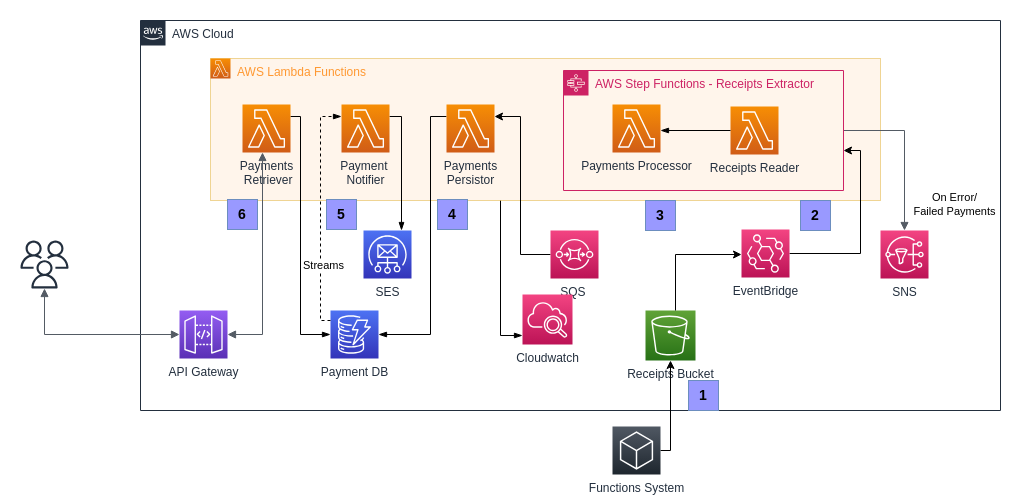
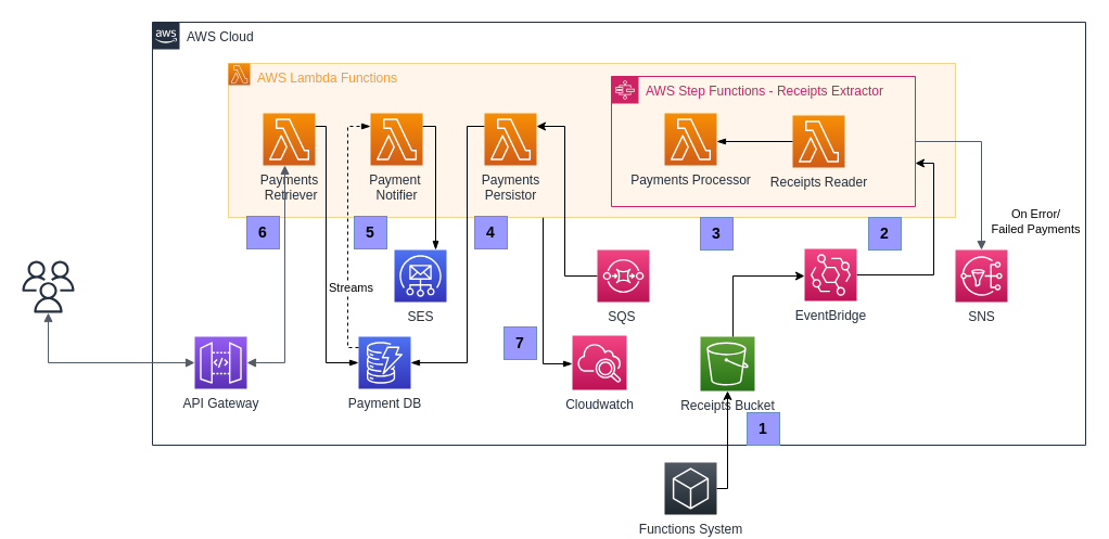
  <mxCell id="0" />
  <mxCell id="1" parent="0" />
  <mxCell id="2" value="AWS Cloud" style="points=[[0,0],[0.25,0],[0.5,0],[0.75,0],[1,0],[1,0.25],[1,0.5],[1,0.75],[1,1],[0.75,1],[0.5,1],[0.25,1],[0,1],[0,0.75],[0,0.5],[0,0.25]];outlineConnect=0;gradientColor=none;html=1;whiteSpace=wrap;fontSize=12;fontStyle=0;shape=mxgraph.aws4.group;grIcon=mxgraph.aws4.group_aws_cloud_alt;strokeColor=#232F3E;fillColor=none;verticalAlign=top;align=left;spacingLeft=30;fontColor=#232F3E;dashed=0;" parent="1" vertex="1"><mxGeometry x="140" y="20" width="860" height="390" as="geometry" /></mxCell>
  <mxCell id="3" value="Receipts Bucket" style="outlineConnect=0;fontColor=#232F3E;gradientColor=#60A337;gradientDirection=north;fillColor=#277116;strokeColor=#ffffff;dashed=0;verticalLabelPosition=bottom;verticalAlign=top;align=center;html=1;fontSize=12;fontStyle=0;aspect=fixed;shape=mxgraph.aws4.resourceIcon;resIcon=mxgraph.aws4.s3;" parent="1" vertex="1"><mxGeometry x="645" y="310" width="50" height="50" as="geometry" /></mxCell>
  <mxCell id="4" value="API Gateway" style="outlineConnect=0;fontColor=#232F3E;gradientColor=#945DF2;gradientDirection=north;fillColor=#5A30B5;strokeColor=#ffffff;dashed=0;verticalLabelPosition=bottom;verticalAlign=top;align=center;html=1;fontSize=12;fontStyle=0;aspect=fixed;shape=mxgraph.aws4.resourceIcon;resIcon=mxgraph.aws4.api_gateway;" parent="1" vertex="1"><mxGeometry x="179" y="310" width="48" height="48" as="geometry" /></mxCell>
  <mxCell id="5" value="SNS" style="outlineConnect=0;fontColor=#232F3E;gradientColor=#F34482;gradientDirection=north;fillColor=#BC1356;strokeColor=#ffffff;dashed=0;verticalLabelPosition=bottom;verticalAlign=top;align=center;html=1;fontSize=12;fontStyle=0;aspect=fixed;shape=mxgraph.aws4.resourceIcon;resIcon=mxgraph.aws4.sns;" parent="1" vertex="1"><mxGeometry x="880" y="230" width="48" height="48" as="geometry" /></mxCell>
  <mxCell id="6" value="SES" style="outlineConnect=0;fontColor=#232F3E;gradientColor=#4D72F3;gradientDirection=north;fillColor=#3334B9;strokeColor=#ffffff;dashed=0;verticalLabelPosition=bottom;verticalAlign=top;align=center;html=1;fontSize=12;fontStyle=0;aspect=fixed;shape=mxgraph.aws4.resourceIcon;resIcon=mxgraph.aws4.simple_email_service;" parent="1" vertex="1"><mxGeometry x="363" y="230" width="48" height="48" as="geometry" /></mxCell>
  <mxCell id="7" value="Payment DB" style="outlineConnect=0;fontColor=#232F3E;gradientColor=#4D72F3;gradientDirection=north;fillColor=#3334B9;strokeColor=#ffffff;dashed=0;verticalLabelPosition=bottom;verticalAlign=top;align=center;html=1;fontSize=12;fontStyle=0;aspect=fixed;shape=mxgraph.aws4.resourceIcon;resIcon=mxgraph.aws4.dynamodb;" parent="1" vertex="1"><mxGeometry x="330" y="310" width="48" height="48" as="geometry" /></mxCell>
  <mxCell id="8" value="" style="outlineConnect=0;fontColor=#232F3E;gradientColor=none;fillColor=#232F3E;strokeColor=none;dashed=0;verticalLabelPosition=bottom;verticalAlign=top;align=center;html=1;fontSize=12;fontStyle=0;aspect=fixed;pointerEvents=1;shape=mxgraph.aws4.users;" parent="1" vertex="1"><mxGeometry x="20" y="240" width="48" height="48" as="geometry" /></mxCell>
  <mxCell id="9" value="" style="edgeStyle=orthogonalEdgeStyle;html=1;endArrow=block;elbow=vertical;startArrow=block;startFill=1;endFill=1;strokeColor=#545B64;rounded=0;" parent="1" source="8" target="4" edge="1"><mxGeometry width="100" relative="1" as="geometry"><mxPoint x="90" y="464.5" as="sourcePoint" /><mxPoint x="190" y="464.5" as="targetPoint" /><Array as="points"><mxPoint x="44" y="334" /></Array></mxGeometry></mxCell>
  <mxCell id="10" style="edgeStyle=orthogonalEdgeStyle;rounded=0;orthogonalLoop=1;jettySize=auto;html=1;startArrow=none;startFill=0;endArrow=blockThin;endFill=1;" parent="1" source="11" target="23" edge="1"><mxGeometry relative="1" as="geometry"><Array as="points"><mxPoint x="500" y="335" /></Array></mxGeometry></mxCell>
  <mxCell id="11" value="AWS Lambda Functions" style="dashed=0;verticalAlign=top;fontStyle=0;strokeColor=#d79b00;fillColor=#ffe6cc;opacity=40;align=left;spacingLeft=25;fontColor=#FF9933;" parent="1" vertex="1"><mxGeometry x="210" y="58" width="670" height="142" as="geometry" /></mxCell>
  <mxCell id="12" style="edgeStyle=orthogonalEdgeStyle;rounded=0;orthogonalLoop=1;jettySize=auto;html=1;startArrow=none;startFill=0;endArrow=blockThin;endFill=1;" parent="1" source="13" target="7" edge="1"><mxGeometry relative="1" as="geometry"><Array as="points"><mxPoint x="300" y="116" /><mxPoint x="300" y="334" /></Array></mxGeometry></mxCell>
  <mxCell id="13" value="Payments&lt;br&gt;&amp;nbsp;Retriever" style="outlineConnect=0;fontColor=#232F3E;gradientColor=#F78E04;gradientDirection=north;fillColor=#D05C17;strokeColor=#ffffff;dashed=0;verticalLabelPosition=bottom;verticalAlign=top;align=center;html=1;fontSize=12;fontStyle=0;aspect=fixed;shape=mxgraph.aws4.resourceIcon;resIcon=mxgraph.aws4.lambda;" parent="1" vertex="1"><mxGeometry x="242" y="104" width="48" height="48" as="geometry" /></mxCell>
  <mxCell id="14" value="" style="edgeStyle=orthogonalEdgeStyle;rounded=0;orthogonalLoop=1;jettySize=auto;html=1;" parent="1" source="15" target="3" edge="1"><mxGeometry x="-0.22" y="-30" relative="1" as="geometry"><mxPoint x="630" y="220" as="sourcePoint" /><mxPoint as="offset" /><Array as="points"><mxPoint x="670" y="450" /></Array></mxGeometry></mxCell>
  <mxCell id="15" value="Functions System" style="gradientDirection=north;outlineConnect=0;fontColor=#232F3E;gradientColor=#505863;fillColor=#1E262E;strokeColor=#ffffff;dashed=0;verticalLabelPosition=bottom;verticalAlign=top;align=center;html=1;fontSize=12;fontStyle=0;aspect=fixed;shape=mxgraph.aws4.resourceIcon;resIcon=mxgraph.aws4.general;" parent="1" vertex="1"><mxGeometry x="612" y="426" width="48" height="48" as="geometry" /></mxCell>
  <mxCell id="16" value="" style="edgeStyle=orthogonalEdgeStyle;html=1;endArrow=block;elbow=vertical;startArrow=block;startFill=1;endFill=1;strokeColor=#545B64;rounded=0;" parent="1" source="4" target="13" edge="1"><mxGeometry width="100" relative="1" as="geometry"><mxPoint x="250" y="560" as="sourcePoint" /><mxPoint x="350" y="470" as="targetPoint" /><Array as="points"><mxPoint x="262" y="334" /></Array></mxGeometry></mxCell>
  <mxCell id="17" style="edgeStyle=orthogonalEdgeStyle;rounded=0;orthogonalLoop=1;jettySize=auto;html=1;" parent="1" source="18" target="20" edge="1"><mxGeometry relative="1" as="geometry"><Array as="points"><mxPoint x="520" y="116" /></Array></mxGeometry></mxCell>
  <mxCell id="18" value="SQS&amp;nbsp;" style="outlineConnect=0;fontColor=#232F3E;gradientColor=#F34482;gradientDirection=north;fillColor=#BC1356;strokeColor=#ffffff;dashed=0;verticalLabelPosition=bottom;verticalAlign=top;align=center;html=1;fontSize=12;fontStyle=0;aspect=fixed;shape=mxgraph.aws4.resourceIcon;resIcon=mxgraph.aws4.sqs;" parent="1" vertex="1"><mxGeometry x="550" y="230" width="48" height="48" as="geometry" /></mxCell>
  <mxCell id="19" style="edgeStyle=orthogonalEdgeStyle;rounded=0;orthogonalLoop=1;jettySize=auto;html=1;startArrow=none;startFill=0;endArrow=blockThin;endFill=1;" parent="1" source="20" target="7" edge="1"><mxGeometry relative="1" as="geometry"><Array as="points"><mxPoint x="430" y="116" /><mxPoint x="430" y="334" /></Array></mxGeometry></mxCell>
  <mxCell id="20" value="Payments&lt;br&gt;Persistor" style="outlineConnect=0;fontColor=#232F3E;gradientColor=#F78E04;gradientDirection=north;fillColor=#D05C17;strokeColor=#ffffff;dashed=0;verticalLabelPosition=bottom;verticalAlign=top;align=center;html=1;fontSize=12;fontStyle=0;aspect=fixed;shape=mxgraph.aws4.resourceIcon;resIcon=mxgraph.aws4.lambda;" parent="1" vertex="1"><mxGeometry x="446" y="104" width="48" height="48" as="geometry" /></mxCell>
  <mxCell id="21" value="" style="edgeStyle=orthogonalEdgeStyle;html=1;endArrow=block;elbow=vertical;startArrow=none;endFill=1;strokeColor=#545B64;rounded=0;" parent="1" source="36" target="5" edge="1"><mxGeometry width="100" relative="1" as="geometry"><mxPoint x="304" y="160" as="sourcePoint" /><mxPoint x="394" y="150" as="targetPoint" /><Array as="points"><mxPoint x="904" y="130" /></Array></mxGeometry></mxCell>
  <mxCell id="22" value="&lt;font color=&quot;#000000&quot;&gt;On Error/ &lt;br&gt;Failed Payments&lt;/font&gt;" style="edgeLabel;html=1;align=center;verticalAlign=middle;resizable=0;points=[];fontColor=#FF9933;" parent="21" vertex="1" connectable="0"><mxGeometry x="0.117" y="4" relative="1" as="geometry"><mxPoint x="45" y="44" as="offset" /></mxGeometry></mxCell>
- <mxCell id="23" value="Cloudwatch" style="outlineConnect=0;fontColor=#232F3E;gradientColor=#F34482;gradientDirection=north;fillColor=#BC1356;strokeColor=#ffffff;dashed=0;verticalLabelPosition=bottom;verticalAlign=top;align=center;html=1;fontSize=12;fontStyle=0;aspect=fixed;shape=mxgraph.aws4.resourceIcon;resIcon=mxgraph.aws4.cloudwatch_2;" parent="1" vertex="1"><mxGeometry x="522" y="294" width="50" height="50" as="geometry" /></mxCell>
+ <mxCell id="23" value="Cloudwatch" style="outlineConnect=0;fontColor=#232F3E;gradientColor=#F34482;gradientDirection=north;fillColor=#BC1356;strokeColor=#ffffff;dashed=0;verticalLabelPosition=bottom;verticalAlign=top;align=center;html=1;fontSize=12;fontStyle=0;aspect=fixed;shape=mxgraph.aws4.resourceIcon;resIcon=mxgraph.aws4.cloudwatch_2;" parent="1" vertex="1"><mxGeometry x="527" y="309" width="50" height="50" as="geometry" /></mxCell>
  <mxCell id="24" style="edgeStyle=orthogonalEdgeStyle;rounded=0;orthogonalLoop=1;jettySize=auto;html=1;startArrow=none;startFill=0;endArrow=blockThin;endFill=1;" parent="1" source="25" target="6" edge="1"><mxGeometry relative="1" as="geometry"><Array as="points"><mxPoint x="401" y="116" /></Array></mxGeometry></mxCell>
  <mxCell id="25" value="Payment&amp;nbsp;&lt;br&gt;Notifier" style="outlineConnect=0;fontColor=#232F3E;gradientColor=#F78E04;gradientDirection=north;fillColor=#D05C17;strokeColor=#ffffff;dashed=0;verticalLabelPosition=bottom;verticalAlign=top;align=center;html=1;fontSize=12;fontStyle=0;aspect=fixed;shape=mxgraph.aws4.resourceIcon;resIcon=mxgraph.aws4.lambda;" parent="1" vertex="1"><mxGeometry x="341" y="104" width="48" height="48" as="geometry" /></mxCell>
  <mxCell id="26" value="" style="outlineConnect=0;fontColor=#232F3E;gradientColor=#F78E04;gradientDirection=north;fillColor=#D05C17;strokeColor=#ffffff;dashed=0;verticalLabelPosition=bottom;verticalAlign=top;align=center;html=1;fontSize=12;fontStyle=0;aspect=fixed;shape=mxgraph.aws4.resourceIcon;resIcon=mxgraph.aws4.lambda;" parent="1" vertex="1"><mxGeometry x="210" y="58" width="20" height="20" as="geometry" /></mxCell>
  <mxCell id="27" style="edgeStyle=orthogonalEdgeStyle;rounded=0;orthogonalLoop=1;jettySize=auto;html=1;startArrow=none;startFill=0;endArrow=blockThin;endFill=1;dashed=1;" parent="1" source="7" target="25" edge="1"><mxGeometry relative="1" as="geometry"><Array as="points"><mxPoint x="320" y="320" /><mxPoint x="320" y="116" /></Array></mxGeometry></mxCell>
  <mxCell id="28" value="Streams" style="edgeLabel;html=1;align=center;verticalAlign=middle;resizable=0;points=[];" parent="27" vertex="1" connectable="0"><mxGeometry x="-0.441" y="-2" relative="1" as="geometry"><mxPoint as="offset" /></mxGeometry></mxCell>
  <mxCell id="29" value="&lt;h3&gt;&lt;b&gt;1&lt;/b&gt;&lt;/h3&gt;" style="whiteSpace=wrap;html=1;strokeColor=#6c8ebf;fillColor=#9999FF;" parent="1" vertex="1"><mxGeometry x="688" y="380" width="30" height="30" as="geometry" /></mxCell>
  <mxCell id="30" value="&lt;h3&gt;&lt;b&gt;2&lt;/b&gt;&lt;/h3&gt;" style="whiteSpace=wrap;html=1;strokeColor=#6c8ebf;fillColor=#9999FF;" parent="1" vertex="1"><mxGeometry x="800" y="200" width="30" height="30" as="geometry" /></mxCell>
  <mxCell id="31" value="&lt;h3&gt;&lt;b&gt;3&lt;/b&gt;&lt;/h3&gt;" style="whiteSpace=wrap;html=1;strokeColor=#6c8ebf;fillColor=#9999FF;" parent="1" vertex="1"><mxGeometry x="645" y="200" width="30" height="30" as="geometry" /></mxCell>
  <mxCell id="32" value="&lt;h3&gt;&lt;b&gt;4&lt;/b&gt;&lt;/h3&gt;" style="whiteSpace=wrap;html=1;strokeColor=#6c8ebf;fillColor=#9999FF;" parent="1" vertex="1"><mxGeometry x="437" y="199" width="30" height="30" as="geometry" /></mxCell>
  <mxCell id="33" value="&lt;h3&gt;&lt;b&gt;5&lt;/b&gt;&lt;/h3&gt;" style="whiteSpace=wrap;html=1;strokeColor=#6c8ebf;fillColor=#9999FF;" parent="1" vertex="1"><mxGeometry x="326" y="199" width="30" height="30" as="geometry" /></mxCell>
  <mxCell id="34" value="&lt;h3&gt;&lt;b&gt;6&lt;/b&gt;&lt;/h3&gt;" style="whiteSpace=wrap;html=1;strokeColor=#6c8ebf;fillColor=#9999FF;" parent="1" vertex="1"><mxGeometry x="227" y="199" width="30" height="30" as="geometry" /></mxCell>
+ <mxCell id="35" value="&lt;h3&gt;7&lt;/h3&gt;" style="whiteSpace=wrap;html=1;strokeColor=#6c8ebf;fillColor=#9999FF;" parent="1" vertex="1"><mxGeometry x="464" y="301" width="30" height="30" as="geometry" /></mxCell>
  <mxCell id="36" value="AWS Step Functions - Receipts Extractor&amp;nbsp;" style="points=[[0,0],[0.25,0],[0.5,0],[0.75,0],[1,0],[1,0.25],[1,0.5],[1,0.75],[1,1],[0.75,1],[0.5,1],[0.25,1],[0,1],[0,0.75],[0,0.5],[0,0.25]];outlineConnect=0;gradientColor=none;html=1;whiteSpace=wrap;fontSize=12;fontStyle=0;shape=mxgraph.aws4.group;grIcon=mxgraph.aws4.group_aws_step_functions_workflow;strokeColor=#CD2264;fillColor=none;verticalAlign=top;align=left;spacingLeft=30;fontColor=#CD2264;dashed=0;" parent="1" vertex="1"><mxGeometry x="563" y="70" width="280" height="120" as="geometry" /></mxCell>
  <mxCell id="37" value="Receipts Reader" style="outlineConnect=0;fontColor=#232F3E;gradientColor=#F78E04;gradientDirection=north;fillColor=#D05C17;strokeColor=#ffffff;dashed=0;verticalLabelPosition=bottom;verticalAlign=top;align=center;html=1;fontSize=12;fontStyle=0;aspect=fixed;shape=mxgraph.aws4.resourceIcon;resIcon=mxgraph.aws4.lambda;direction=east;" parent="1" vertex="1"><mxGeometry x="730" y="106" width="48" height="48" as="geometry" /></mxCell>
  <mxCell id="38" style="edgeStyle=orthogonalEdgeStyle;rounded=0;orthogonalLoop=1;jettySize=auto;html=1;startArrow=none;startFill=0;endArrow=blockThin;endFill=1;" parent="1" source="37" target="39" edge="1"><mxGeometry relative="1" as="geometry"><Array as="points"><mxPoint x="734" y="130" /><mxPoint x="734" y="130" /></Array><mxPoint x="734" y="126" as="sourcePoint" /><mxPoint x="746" y="240" as="targetPoint" /></mxGeometry></mxCell>
  <mxCell id="39" value="Payments Processor" style="outlineConnect=0;fontColor=#232F3E;gradientColor=#F78E04;gradientDirection=north;fillColor=#D05C17;strokeColor=#ffffff;dashed=0;verticalLabelPosition=bottom;verticalAlign=top;align=center;html=1;fontSize=12;fontStyle=0;aspect=fixed;shape=mxgraph.aws4.resourceIcon;resIcon=mxgraph.aws4.lambda;direction=east;" parent="1" vertex="1"><mxGeometry x="612" y="104" width="48" height="48" as="geometry" /></mxCell>
  <mxCell id="40" style="edgeStyle=orthogonalEdgeStyle;rounded=0;orthogonalLoop=1;jettySize=auto;html=1;" parent="1" source="3" target="42" edge="1"><mxGeometry relative="1" as="geometry"><Array as="points"><mxPoint x="675" y="254" /></Array><mxPoint x="844" y="126" as="sourcePoint" /><mxPoint x="700" y="254" as="targetPoint" /></mxGeometry></mxCell>
  <mxCell id="41" style="edgeStyle=orthogonalEdgeStyle;rounded=0;orthogonalLoop=1;jettySize=auto;html=1;" edge="1" parent="1" source="42" target="36"><mxGeometry relative="1" as="geometry"><Array as="points"><mxPoint x="860" y="253" /><mxPoint x="860" y="150" /></Array></mxGeometry></mxCell>
  <mxCell id="42" value="EventBridge" style="outlineConnect=0;fontColor=#232F3E;gradientColor=#F34482;gradientDirection=north;fillColor=#BC1356;strokeColor=#ffffff;dashed=0;verticalLabelPosition=bottom;verticalAlign=top;align=center;html=1;fontSize=12;fontStyle=0;shape=mxgraph.aws4.resourceIcon;resIcon=mxgraph.aws4.eventbridge;" vertex="1" parent="1"><mxGeometry x="741" y="229" width="48" height="48" as="geometry" /></mxCell>
